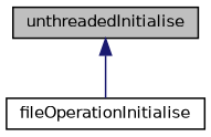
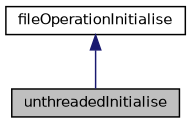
  digraph {
    node [color=black fontname=Helvetica fontsize=10 shape=record]
    n1 [fillcolor=grey75 fontcolor=black height=0.2 label=unthreadedInitialise style=filled width=0.4]
    n2 [height=0.2 label=fileOperationInitialise width=0.4]
-   n1 -> n2 [color=midnightblue dir=back fontname=Helvetica fontsize=10 labelfontname=Helvetica labelfontsize=10 style=solid]
+   n2 -> n1 [color=midnightblue dir=back fontname=Helvetica fontsize=10 labelfontname=Helvetica labelfontsize=10 style=solid]
  }
